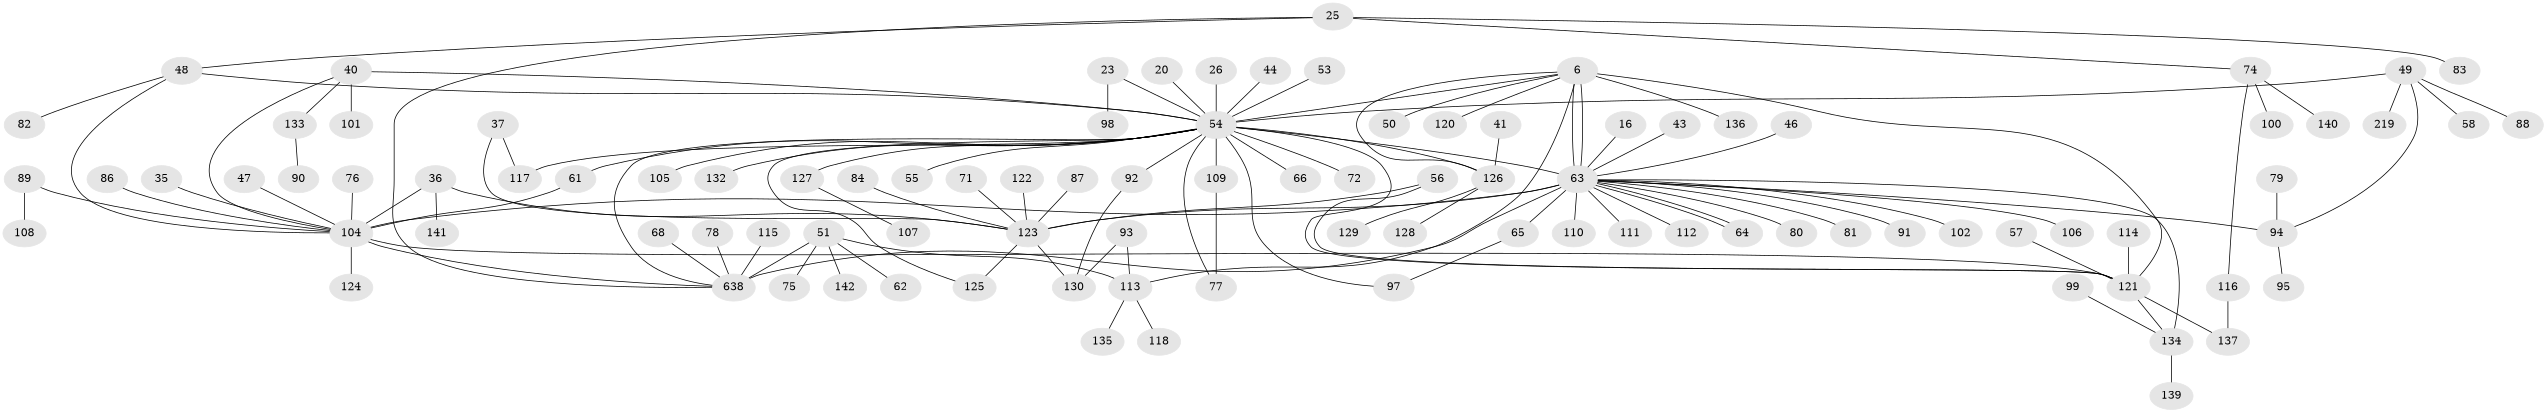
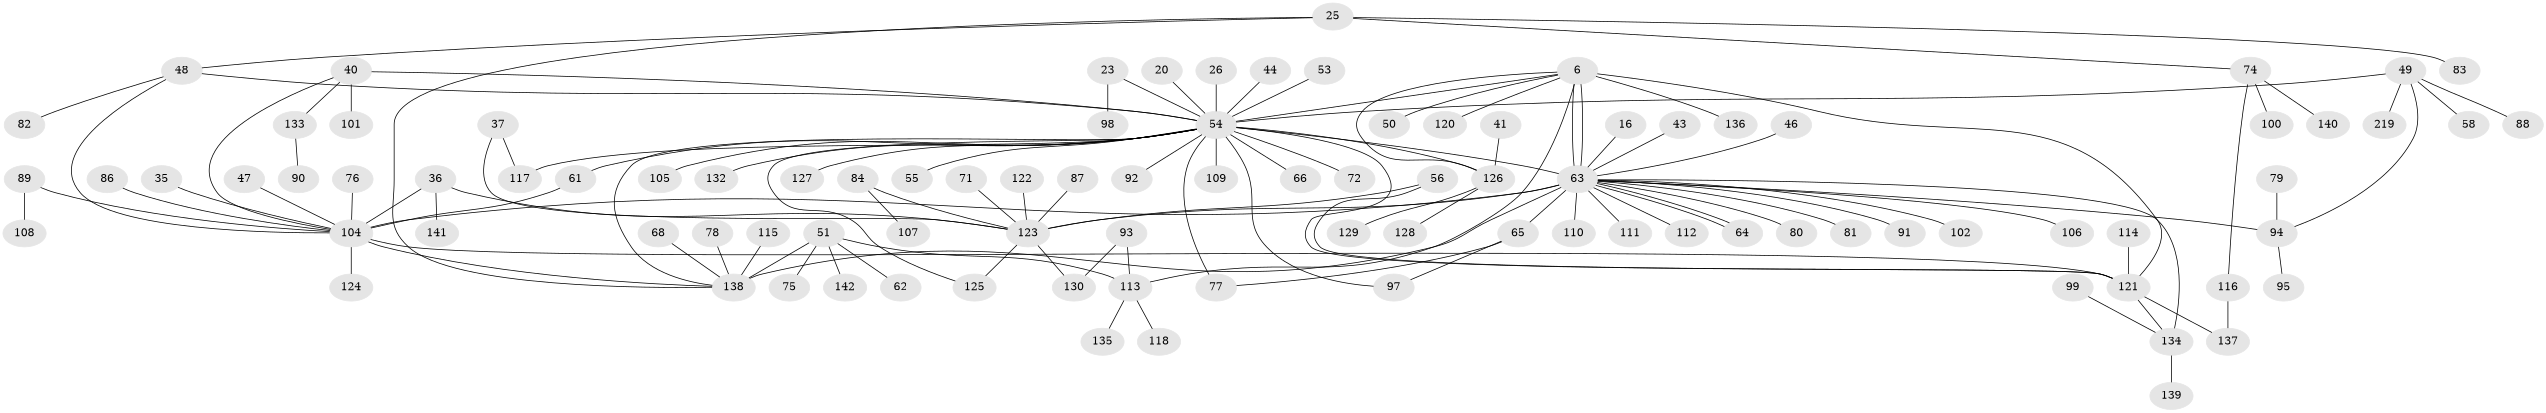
  graph {
    node [color=gray90 style=filled]
    n1 [label=6 super="+6"]
    50
    54 [super="+17+8+33"]
    63 [super="+14+52+3"]
    113 [super="+60"]
    120
    121 [super="+9+103"]
    126 [super="+10"]
    136
-   138 [super="+73" label=638]
+   138 [super="+73"]
    117
    55
    61
    66
    72
    77
    92
    97
    105
    109
    125
    127
    132
    123 [super="+96+4"]
    104 [super="+85+67"]
    94 [super="+69"]
    64
    65
    80
    81
    91
    102
    106
    110
    111 [super="+19"]
    112
    134 [super="+22+131"]
    118
    135
    137 [super="+87"]
    128
    129
    16
    20
    23
    98
    48 [super="+1"]
    82
    25
    74
    83
    100
    116
    140
    26
    130 [super="+59"]
    n57 [label=87]
    124
    35
    36 [super="+30"]
    141
    37
    40
    101
    133
    90
    41
    43
    44
    46
    47
    49
    58
    88
    n75 [label=219]
    95
    51
    62
    75
    142
    53
    56
-   57
    139
    68
    71
    76
    78
    79
    84
    107
    86
    89
    108
    93
    99
    114
    115
    122
    n1 -- 50
    n1 -- 54 [weight=3]
    n1 -- 63 [weight=6]
    n1 -- 63
    n1 -- 113
    n1 -- 120
    n1 -- 121 [weight=3]
    n1 -- 126 [weight=2]
    n1 -- 136
    54 -- 63 [weight=3]
    54 -- 121 [weight=3]
    54 -- 126
    54 -- 138 [weight=2]
    54 -- 117
    54 -- 55
    54 -- 61
    54 -- 66
    54 -- 72
    54 -- 77
    54 -- 92
    54 -- 97
    54 -- 105
    54 -- 109
    54 -- 125
    54 -- 127
    54 -- 132
    63 -- 138 [weight=5]
    63 -- 123 [weight=4]
    63 -- 104 [weight=4]
    63 -- 94 [weight=2]
    63 -- 64
    63 -- 64
    63 -- 65
    63 -- 80
    63 -- 81
    63 -- 91
    63 -- 102
    63 -- 106
    63 -- 110
    63 -- 111 [weight=2]
    63 -- 112
    63 -- 134 [weight=4]
    113 -- 118
    113 -- 135
    121 -- 134
    121 -- 137
    126 -- 128
    126 -- 129
    61 -- 104
-   92 -- 130
    123 -- 125
    123 -- 130
    104 -- 121
    104 -- 138
    104 -- 124
    94 -- 95
-   109 -- 77
+   65 -- 77
    65 -- 97
    134 -- 139
    16 -- 63
    20 -- 54
    23 -- 54
    23 -- 98
    48 -- 54
    48 -- 104
    48 -- 82
    25 -- 138
    25 -- 48
    25 -- 74
    25 -- 83
    74 -- 100
    74 -- 116
    74 -- 140
    116 -- 137
    26 -- 54
    n57 -- 123
    35 -- 104
    36 -- 123 [weight=2]
    36 -- 104
    36 -- 141
    37 -- 117
    37 -- 123
    40 -- 54 [weight=2]
    40 -- 104
    40 -- 101
    40 -- 133
    133 -- 90
    41 -- 126
    43 -- 63
    44 -- 54
    46 -- 63
    47 -- 104
    49 -- 54
    49 -- 94
    49 -- 58
    49 -- 88
    49 -- n75
    51 -- 113
    51 -- 138
    51 -- 62
    51 -- 75
    51 -- 142
    53 -- 54
    56 -- 121
    56 -- 123
-   57 -- 121
    68 -- 138
    71 -- 123
    76 -- 104
    78 -- 138
    79 -- 94
    84 -- 123
-   127 -- 107
+   84 -- 107
    86 -- 104
    89 -- 104
    89 -- 108
    93 -- 113
    93 -- 130
    99 -- 134
    114 -- 121
    115 -- 138
    122 -- 123
  }
